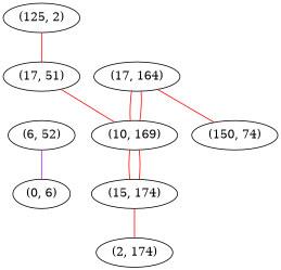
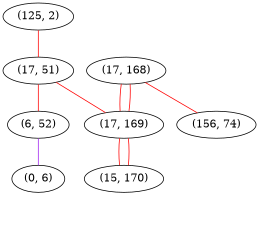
  graph {
    edge [color=red weight=1]
    n1 [label="(125, 2)"]
    "(17, 51)"
-   "(17, 169)" [label="(10, 169)"]
+   "(17, 169)"
    "(6, 52)"
-   "(17, 168)" [label="(17, 164)"]
-   "(156, 74)" [label="(150, 74)"]
-   "(15, 170)" [label="(15, 174)"]
+   "(17, 168)"
+   "(156, 74)"
+   "(15, 170)"
    n8 [label="(0, 6)"]
-   "(2, 174)"
    n1 -- "(17, 51)"
    "(17, 51)" -- "(17, 169)"
+   "(17, 51)" -- "(6, 52)"
    "(17, 169)" -- "(15, 170)"
    "(17, 169)" -- "(15, 170)"
    "(6, 52)" -- n8 [color=purple weight=4]
    "(17, 168)" -- "(17, 169)"
    "(17, 168)" -- "(17, 169)"
    "(17, 168)" -- "(156, 74)"
-   "(15, 170)" -- "(2, 174)"
  }
